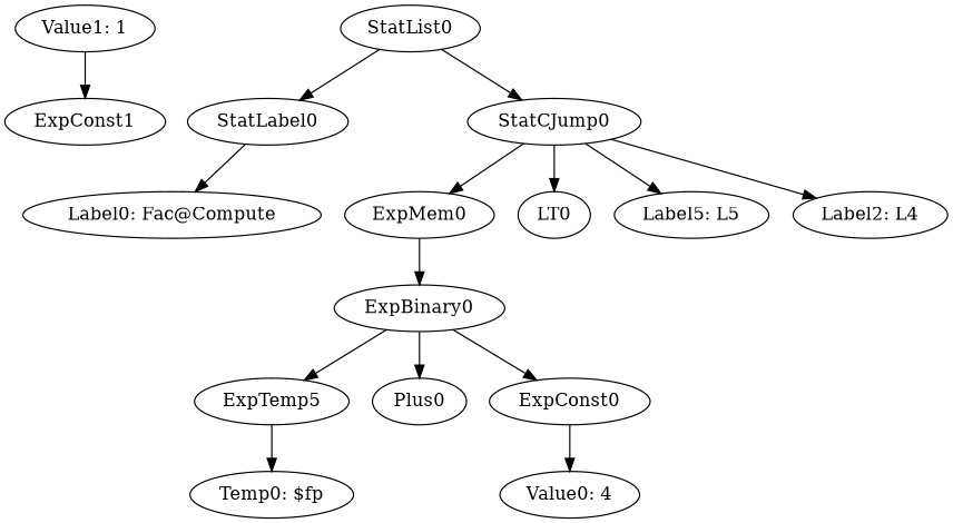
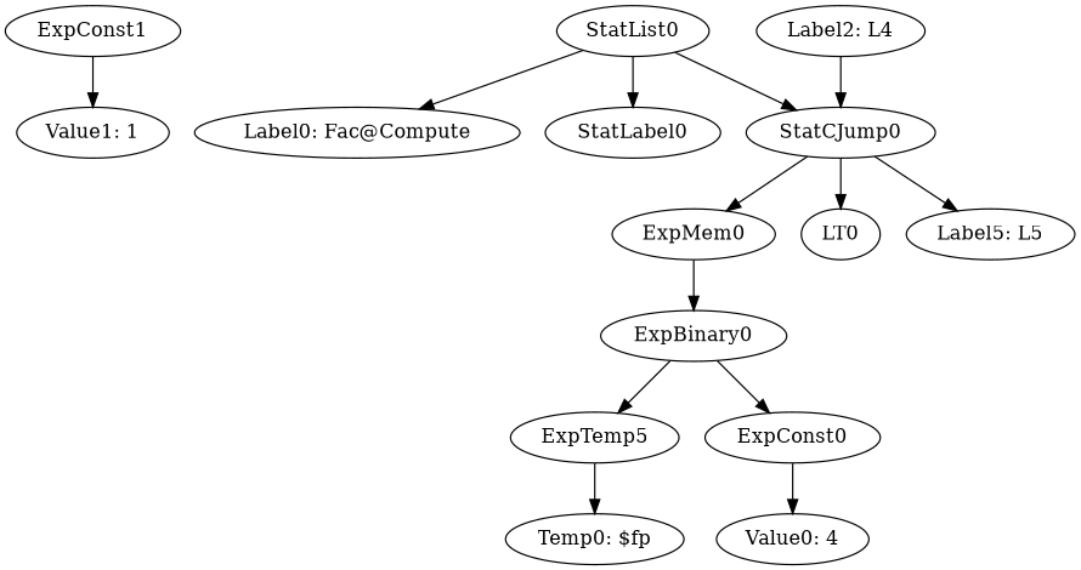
  digraph {
    ordering=out
    ExpConst1
    "Value1: 1"
    ExpMem0
    ExpBinary0
    n5 [label=ExpTemp5]
-   Plus0
    ExpConst0
    "Temp0: $fp"
    "Value0: 4"
    StatLabel0
    "Label0: Fac@Compute"
    StatList0
    StatCJump0
    LT0
    n15 [label="Label5: L5"]
    "Label2: L4"
-   "Value1: 1" -> ExpConst1
+   ExpConst1 -> "Value1: 1"
    ExpMem0 -> ExpBinary0
    ExpBinary0 -> n5
-   ExpBinary0 -> Plus0
    ExpBinary0 -> ExpConst0
    n5 -> "Temp0: $fp"
    ExpConst0 -> "Value0: 4"
-   StatLabel0 -> "Label0: Fac@Compute"
+   StatList0 -> "Label0: Fac@Compute"
    StatList0 -> StatLabel0
    StatList0 -> StatCJump0
    StatCJump0 -> ExpMem0
    StatCJump0 -> LT0
    StatCJump0 -> n15
-   StatCJump0 -> "Label2: L4"
+   "Label2: L4" -> StatCJump0
  }
